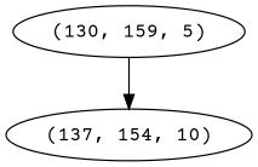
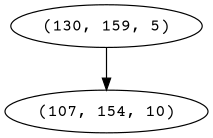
  digraph {
    fontname="Courier Prime"
    node [fontname="Courier Prime"]
    "(130, 159, 5)"
-   "(137, 154, 10)"
+   "(137, 154, 10)" [label="(107, 154, 10)"]
    "(130, 159, 5)" -> "(137, 154, 10)" [fontname="Courier Prime"]
  }
